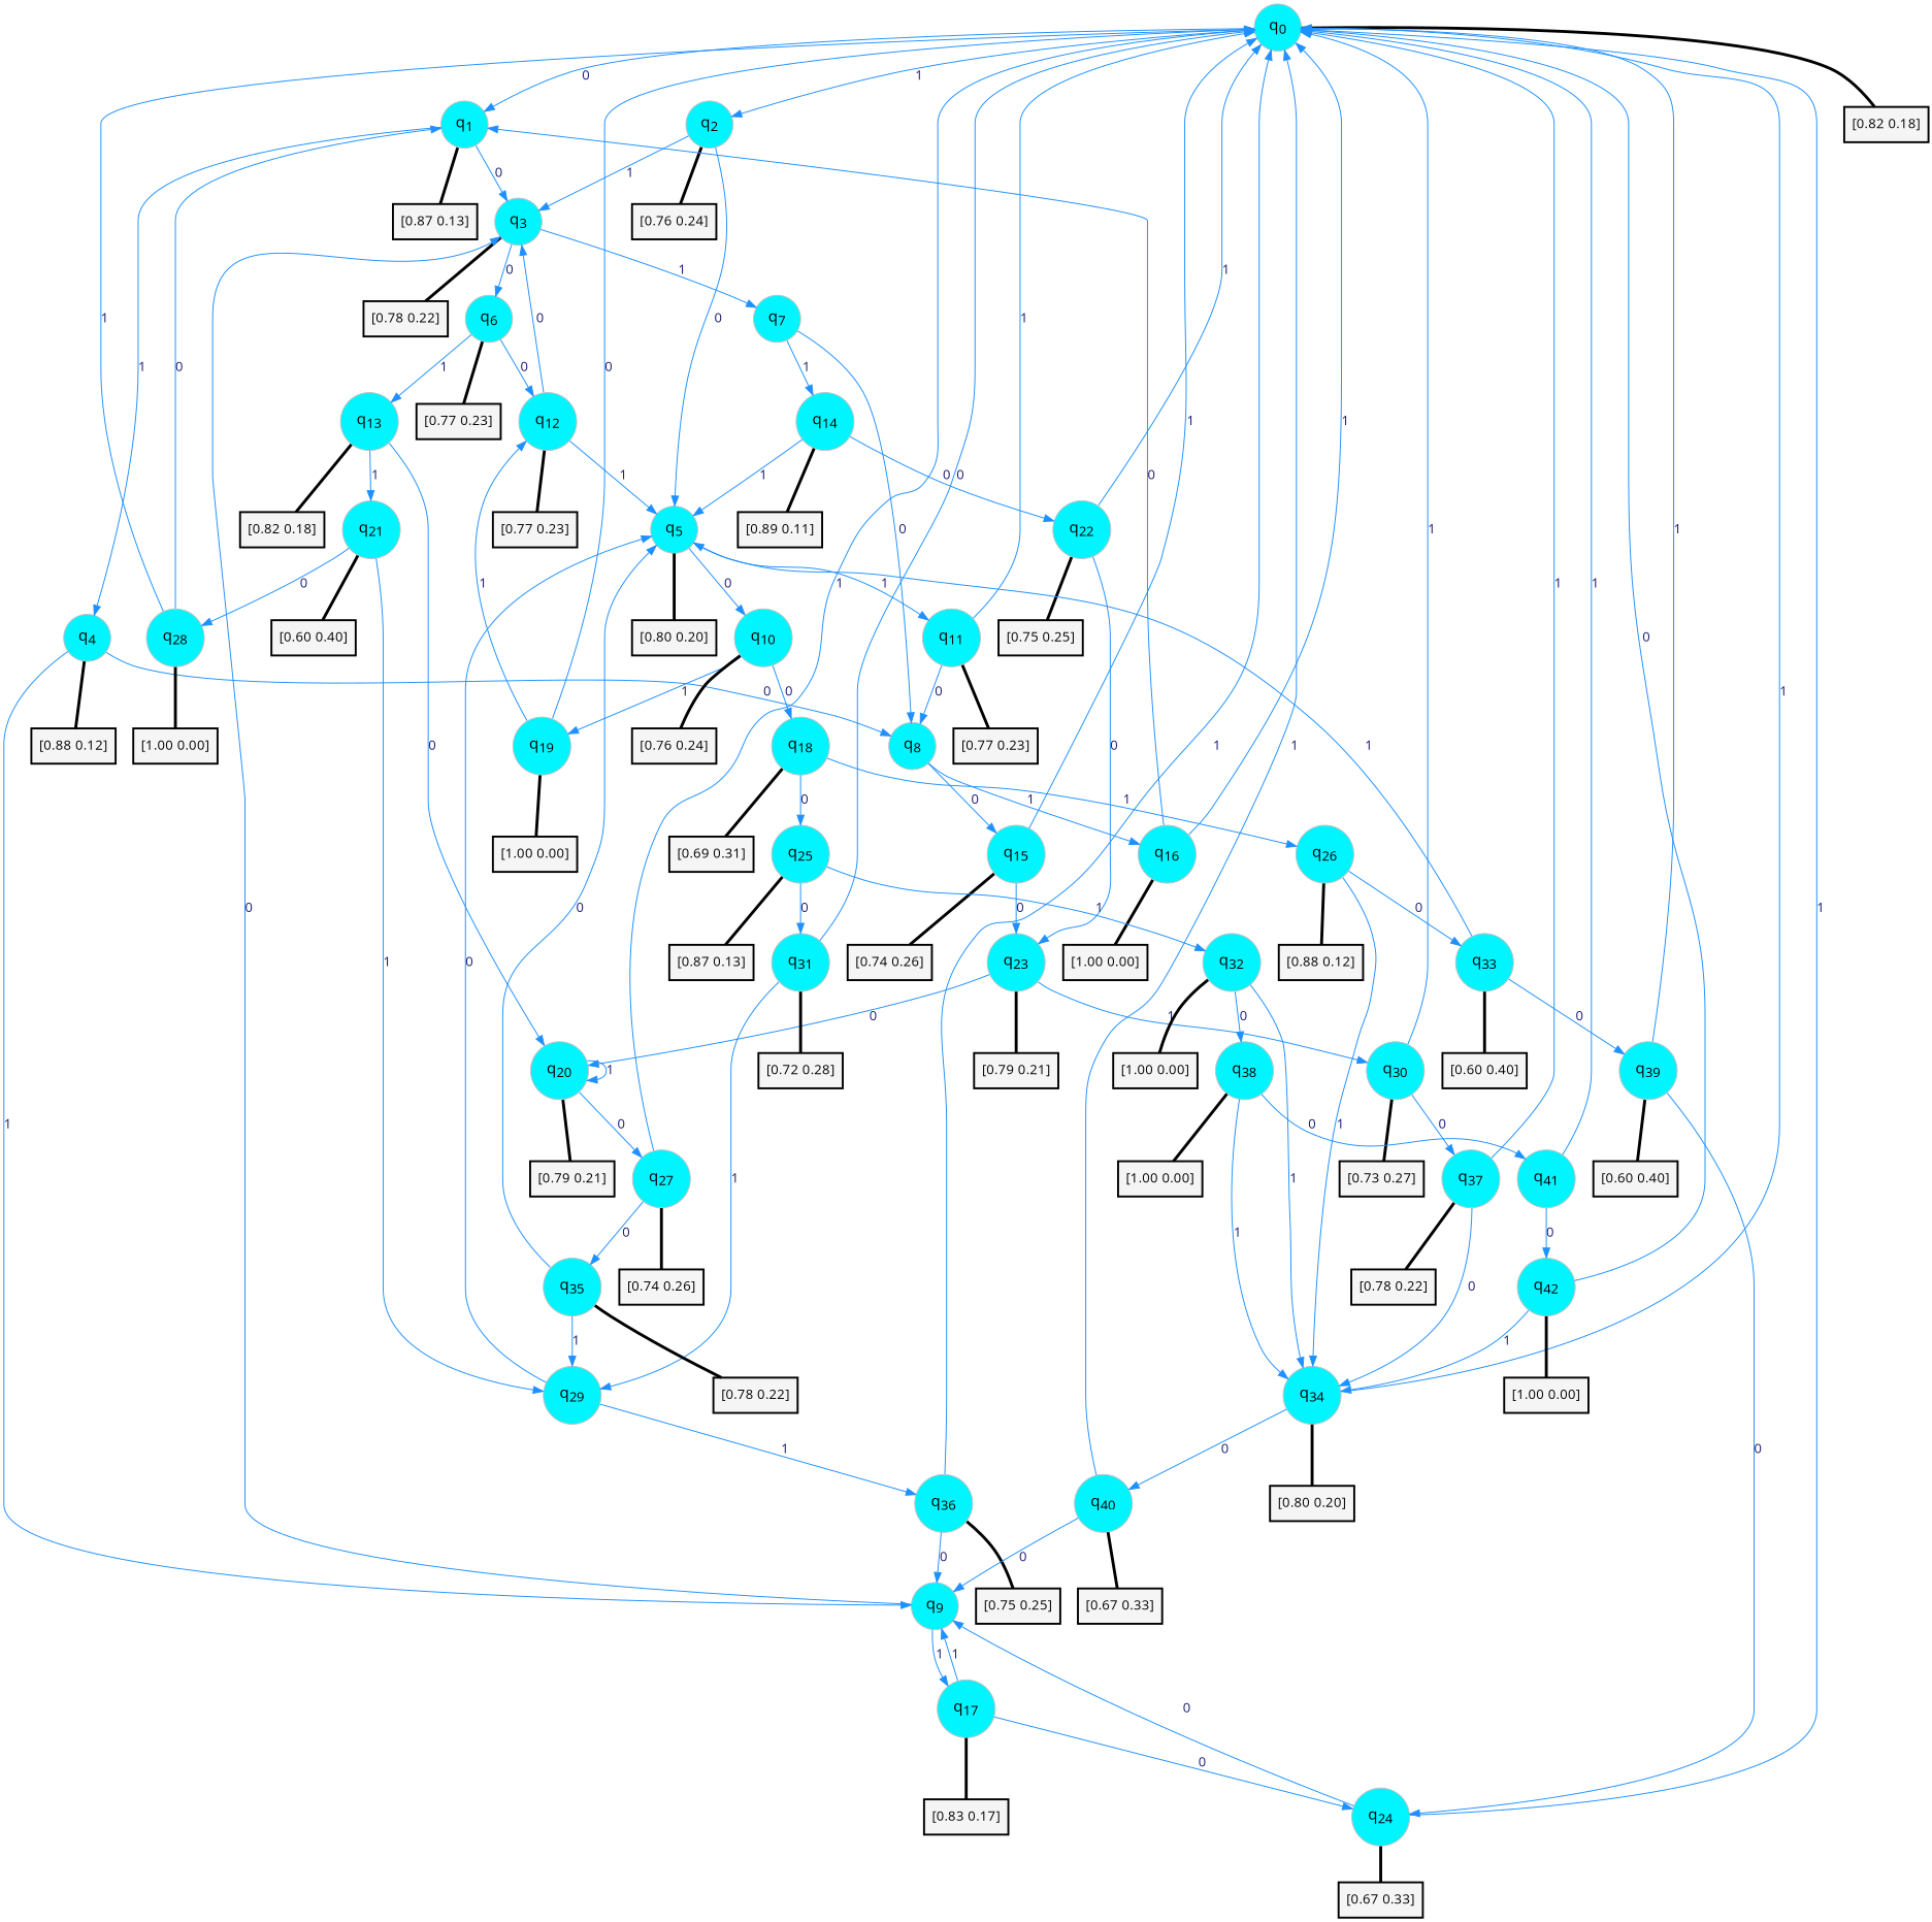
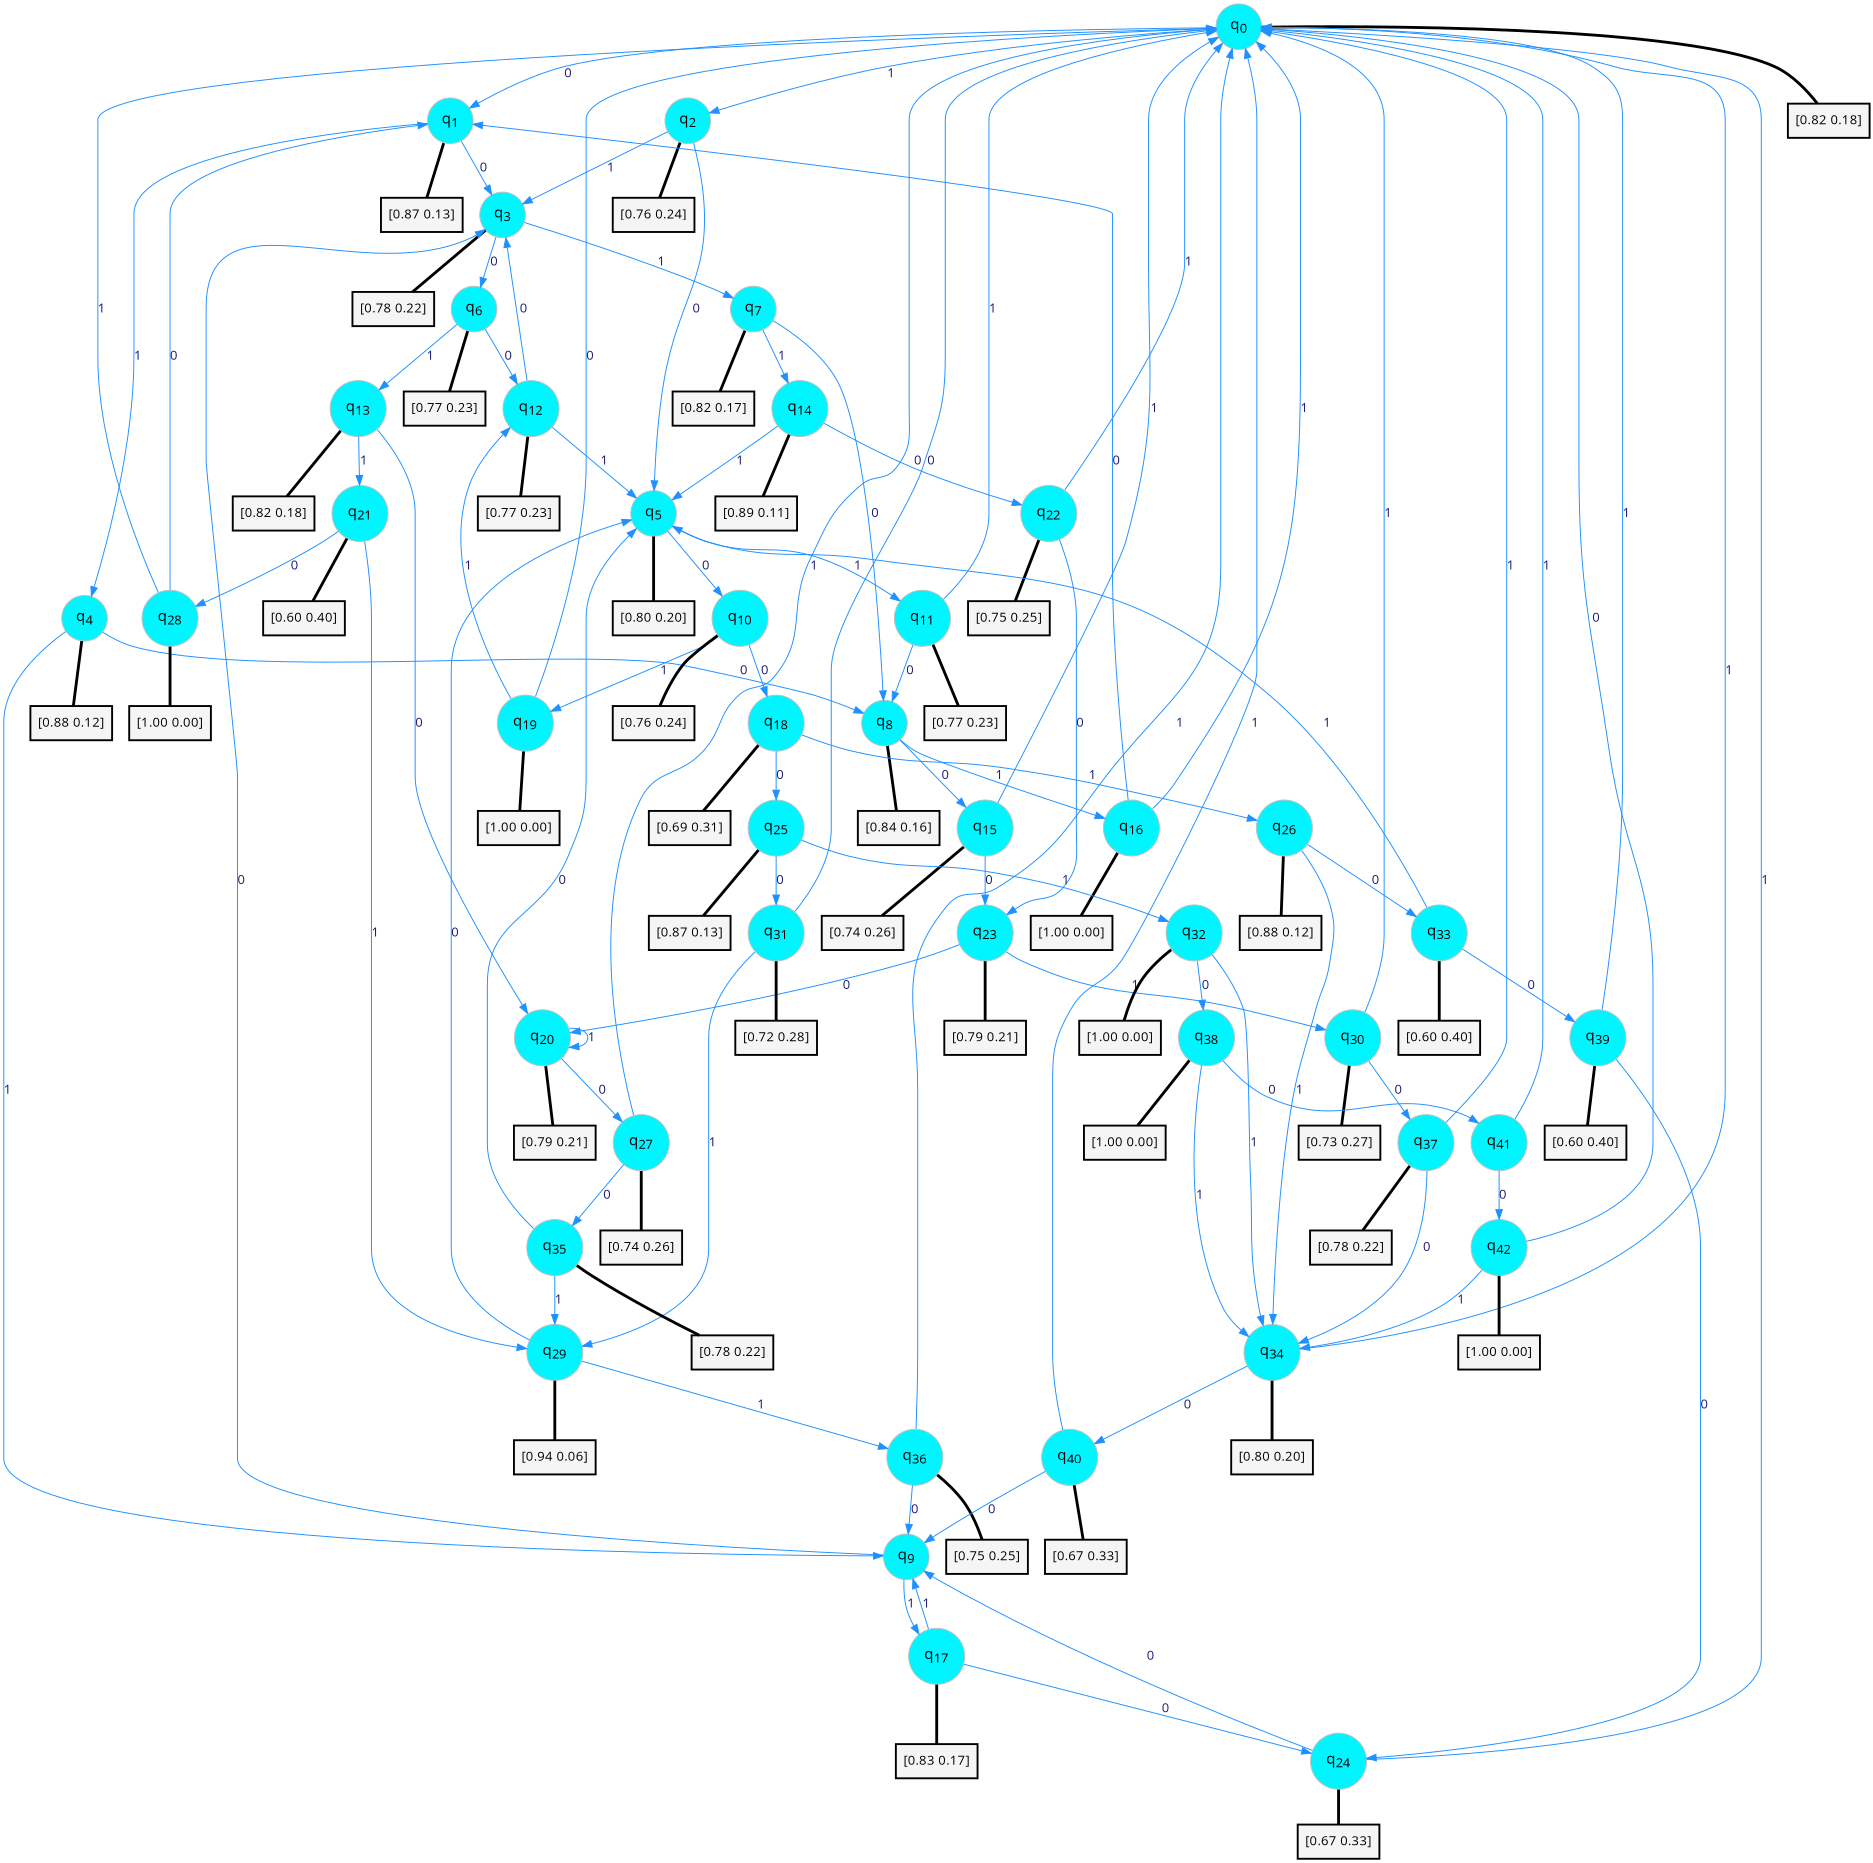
  digraph {
    fontname="Open Sans"
    rankdir=TD
    node [color=gray fillcolor=turquoise1 fontcolor=black fontname="Open Sans" fontsize=16 fontweight=bold shape=circle style=filled]
    edge [arrowsize=1 color=dodgerblue1 fontcolor=midnightblue fontname="Open Sans" fontweight=bold penwidth=1 style=solid weight=20]
    n1 [label=<q<SUB>0</SUB>>]
    n2 [label=<q<SUB>1</SUB>>]
    n3 [label=<q<SUB>2</SUB>>]
    n4 [color=black fillcolor=whitesmoke fontsize=14 label="[0.82 0.18]" penwidth=2 shape=box]
    n5 [label=<q<SUB>3</SUB>>]
    n6 [label=<q<SUB>4</SUB>>]
    n7 [color=black fillcolor=whitesmoke fontsize=14 label="[0.87 0.13]" penwidth=2 shape=box]
    n8 [label=<q<SUB>5</SUB>>]
    n9 [color=black fillcolor=whitesmoke fontsize=14 label="[0.76 0.24]" penwidth=2 shape=box]
    n10 [label=<q<SUB>6</SUB>>]
    n11 [label=<q<SUB>7</SUB>>]
    n12 [color=black fillcolor=whitesmoke fontsize=14 label="[0.78 0.22]" penwidth=2 shape=box]
    n13 [label=<q<SUB>8</SUB>>]
    n14 [label=<q<SUB>9</SUB>>]
    n15 [color=black fillcolor=whitesmoke fontsize=14 label="[0.88 0.12]" penwidth=2 shape=box]
    n16 [label=<q<SUB>10</SUB>>]
    n17 [label=<q<SUB>11</SUB>>]
    n18 [color=black fillcolor=whitesmoke fontsize=14 label="[0.80 0.20]" penwidth=2 shape=box]
    n19 [label=<q<SUB>12</SUB>>]
    n20 [label=<q<SUB>13</SUB>>]
    n21 [color=black fillcolor=whitesmoke fontsize=14 label="[0.77 0.23]" penwidth=2 shape=box]
    n22 [label=<q<SUB>14</SUB>>]
+   n23 [color=black fillcolor=whitesmoke fontsize=14 label="[0.82 0.17]" penwidth=2 shape=box]
    n24 [label=<q<SUB>15</SUB>>]
    n25 [label=<q<SUB>16</SUB>>]
+   n26 [color=black fillcolor=whitesmoke fontsize=14 label="[0.84 0.16]" penwidth=2 shape=box]
    n27 [label=<q<SUB>17</SUB>>]
    n28 [label=<q<SUB>18</SUB>>]
    n29 [label=<q<SUB>19</SUB>>]
    n30 [color=black fillcolor=whitesmoke fontsize=14 label="[0.76 0.24]" penwidth=2 shape=box]
    n31 [color=black fillcolor=whitesmoke fontsize=14 label="[0.77 0.23]" penwidth=2 shape=box]
    n32 [color=black fillcolor=whitesmoke fontsize=14 label="[0.77 0.23]" penwidth=2 shape=box]
    n33 [label=<q<SUB>20</SUB>>]
    n34 [label=<q<SUB>21</SUB>>]
    n35 [color=black fillcolor=whitesmoke fontsize=14 label="[0.82 0.18]" penwidth=2 shape=box]
    n36 [label=<q<SUB>22</SUB>>]
    n37 [color=black fillcolor=whitesmoke fontsize=14 label="[0.89 0.11]" penwidth=2 shape=box]
    n38 [label=<q<SUB>23</SUB>>]
    n39 [color=black fillcolor=whitesmoke fontsize=14 label="[0.74 0.26]" penwidth=2 shape=box]
    n40 [color=black fillcolor=whitesmoke fontsize=14 label="[1.00 0.00]" penwidth=2 shape=box]
    n41 [label=<q<SUB>24</SUB>>]
    n42 [color=black fillcolor=whitesmoke fontsize=14 label="[0.83 0.17]" penwidth=2 shape=box]
    n43 [label=<q<SUB>25</SUB>>]
    n44 [label=<q<SUB>26</SUB>>]
    n45 [color=black fillcolor=whitesmoke fontsize=14 label="[0.69 0.31]" penwidth=2 shape=box]
    n46 [color=black fillcolor=whitesmoke fontsize=14 label="[1.00 0.00]" penwidth=2 shape=box]
    n47 [label=<q<SUB>27</SUB>>]
    n48 [color=black fillcolor=whitesmoke fontsize=14 label="[0.79 0.21]" penwidth=2 shape=box]
    n49 [label=<q<SUB>28</SUB>>]
    n50 [label=<q<SUB>29</SUB>>]
    n51 [color=black fillcolor=whitesmoke fontsize=14 label="[0.60 0.40]" penwidth=2 shape=box]
    n52 [color=black fillcolor=whitesmoke fontsize=14 label="[0.75 0.25]" penwidth=2 shape=box]
    n53 [label=<q<SUB>30</SUB>>]
    n54 [color=black fillcolor=whitesmoke fontsize=14 label="[0.79 0.21]" penwidth=2 shape=box]
    n55 [color=black fillcolor=whitesmoke fontsize=14 label="[0.67 0.33]" penwidth=2 shape=box]
    n56 [label=<q<SUB>31</SUB>>]
    n57 [label=<q<SUB>32</SUB>>]
    n58 [color=black fillcolor=whitesmoke fontsize=14 label="[0.87 0.13]" penwidth=2 shape=box]
    n59 [label=<q<SUB>33</SUB>>]
    n60 [label=<q<SUB>34</SUB>>]
    n61 [color=black fillcolor=whitesmoke fontsize=14 label="[0.88 0.12]" penwidth=2 shape=box]
    n62 [label=<q<SUB>35</SUB>>]
    n63 [color=black fillcolor=whitesmoke fontsize=14 label="[0.74 0.26]" penwidth=2 shape=box]
    n64 [color=black fillcolor=whitesmoke fontsize=14 label="[1.00 0.00]" penwidth=2 shape=box]
    n65 [label=<q<SUB>36</SUB>>]
+   n66 [color=black fillcolor=whitesmoke fontsize=14 label="[0.94 0.06]" penwidth=2 shape=box]
    n67 [label=<q<SUB>37</SUB>>]
    n68 [color=black fillcolor=whitesmoke fontsize=14 label="[0.73 0.27]" penwidth=2 shape=box]
    n69 [color=black fillcolor=whitesmoke fontsize=14 label="[0.72 0.28]" penwidth=2 shape=box]
    n70 [label=<q<SUB>38</SUB>>]
    n71 [color=black fillcolor=whitesmoke fontsize=14 label="[1.00 0.00]" penwidth=2 shape=box]
    n72 [label=<q<SUB>39</SUB>>]
    n73 [color=black fillcolor=whitesmoke fontsize=14 label="[0.60 0.40]" penwidth=2 shape=box]
    n74 [label=<q<SUB>40</SUB>>]
    n75 [color=black fillcolor=whitesmoke fontsize=14 label="[0.80 0.20]" penwidth=2 shape=box]
    n76 [color=black fillcolor=whitesmoke fontsize=14 label="[0.78 0.22]" penwidth=2 shape=box]
    n77 [color=black fillcolor=whitesmoke fontsize=14 label="[0.75 0.25]" penwidth=2 shape=box]
    n78 [color=black fillcolor=whitesmoke fontsize=14 label="[0.78 0.22]" penwidth=2 shape=box]
    n79 [label=<q<SUB>41</SUB>>]
    n80 [color=black fillcolor=whitesmoke fontsize=14 label="[1.00 0.00]" penwidth=2 shape=box]
    n81 [color=black fillcolor=whitesmoke fontsize=14 label="[0.60 0.40]" penwidth=2 shape=box]
    n82 [color=black fillcolor=whitesmoke fontsize=14 label="[0.67 0.33]" penwidth=2 shape=box]
    n83 [label=<q<SUB>42</SUB>>]
    n84 [color=black fillcolor=whitesmoke fontsize=14 label="[1.00 0.00]" penwidth=2 shape=box]
    n1 -> n2 [label=0]
    n1 -> n3 [label=1]
    n1 -> n4 [arrowhead=none color=black penwidth=3]
    n2 -> n5 [label=0]
    n2 -> n6 [label=1]
    n2 -> n7 [arrowhead=none color=black penwidth=3]
    n3 -> n5 [label=1]
    n3 -> n8 [label=0]
    n3 -> n9 [arrowhead=none color=black penwidth=3]
    n5 -> n10 [label=0]
    n5 -> n11 [label=1]
    n5 -> n12 [arrowhead=none color=black penwidth=3]
    n6 -> n13 [label=0]
    n6 -> n14 [label=1]
    n6 -> n15 [arrowhead=none color=black penwidth=3]
    n8 -> n16 [label=0]
    n8 -> n17 [label=1]
    n8 -> n18 [arrowhead=none color=black penwidth=3]
    n10 -> n19 [label=0]
    n10 -> n20 [label=1]
    n10 -> n21 [arrowhead=none color=black penwidth=3]
    n11 -> n13 [label=0]
    n11 -> n22 [label=1]
+   n11 -> n23 [arrowhead=none color=black penwidth=3]
    n13 -> n24 [label=0]
    n13 -> n25 [label=1]
+   n13 -> n26 [arrowhead=none color=black penwidth=3]
    n14 -> n5 [label=0]
    n14 -> n27 [label=1]
    n16 -> n28 [label=0]
    n16 -> n29 [label=1]
    n16 -> n30 [arrowhead=none color=black penwidth=3]
    n17 -> n1 [label=1]
    n17 -> n13 [label=0]
    n17 -> n31 [arrowhead=none color=black penwidth=3]
    n19 -> n5 [label=0]
    n19 -> n8 [label=1]
    n19 -> n32 [arrowhead=none color=black penwidth=3]
    n20 -> n33 [label=0]
    n20 -> n34 [label=1]
    n20 -> n35 [arrowhead=none color=black penwidth=3]
    n22 -> n8 [label=1]
    n22 -> n36 [label=0]
    n22 -> n37 [arrowhead=none color=black penwidth=3]
    n24 -> n1 [label=1]
    n24 -> n38 [label=0]
    n24 -> n39 [arrowhead=none color=black penwidth=3]
    n25 -> n1 [label=1]
    n25 -> n2 [label=0]
    n25 -> n40 [arrowhead=none color=black penwidth=3]
    n27 -> n14 [label=1]
    n27 -> n41 [label=0]
    n27 -> n42 [arrowhead=none color=black penwidth=3]
    n28 -> n43 [label=0]
    n28 -> n44 [label=1]
    n28 -> n45 [arrowhead=none color=black penwidth=3]
    n29 -> n1 [label=0]
    n29 -> n19 [label=1]
    n29 -> n46 [arrowhead=none color=black penwidth=3]
    n33 -> n33 [label=1]
    n33 -> n47 [label=0]
    n33 -> n48 [arrowhead=none color=black penwidth=3]
    n34 -> n49 [label=0]
    n34 -> n50 [label=1]
    n34 -> n51 [arrowhead=none color=black penwidth=3]
    n36 -> n1 [label=1]
    n36 -> n38 [label=0]
    n36 -> n52 [arrowhead=none color=black penwidth=3]
    n38 -> n33 [label=0]
    n38 -> n53 [label=1]
    n38 -> n54 [arrowhead=none color=black penwidth=3]
    n41 -> n1 [label=1]
    n41 -> n14 [label=0]
    n41 -> n55 [arrowhead=none color=black penwidth=3]
    n43 -> n56 [label=0]
    n43 -> n57 [label=1]
    n43 -> n58 [arrowhead=none color=black penwidth=3]
    n44 -> n59 [label=0]
    n44 -> n60 [label=1]
    n44 -> n61 [arrowhead=none color=black penwidth=3]
    n47 -> n1 [label=1]
    n47 -> n62 [label=0]
    n47 -> n63 [arrowhead=none color=black penwidth=3]
    n49 -> n1 [label=1]
    n49 -> n2 [label=0]
    n49 -> n64 [arrowhead=none color=black penwidth=3]
    n50 -> n8 [label=0]
    n50 -> n65 [label=1]
+   n50 -> n66 [arrowhead=none color=black penwidth=3]
    n53 -> n1 [label=1]
    n53 -> n67 [label=0]
    n53 -> n68 [arrowhead=none color=black penwidth=3]
    n56 -> n1 [label=0]
    n56 -> n50 [label=1]
    n56 -> n69 [arrowhead=none color=black penwidth=3]
    n57 -> n60 [label=1]
    n57 -> n70 [label=0]
    n57 -> n71 [arrowhead=none color=black penwidth=3]
    n59 -> n8 [label=1]
    n59 -> n72 [label=0]
    n59 -> n73 [arrowhead=none color=black penwidth=3]
    n60 -> n1 [label=1]
    n60 -> n74 [label=0]
    n60 -> n75 [arrowhead=none color=black penwidth=3]
    n62 -> n8 [label=0]
    n62 -> n50 [label=1]
    n62 -> n76 [arrowhead=none color=black penwidth=3]
    n65 -> n1 [label=1]
    n65 -> n14 [label=0]
    n65 -> n77 [arrowhead=none color=black penwidth=3]
    n67 -> n1 [label=1]
    n67 -> n60 [label=0]
    n67 -> n78 [arrowhead=none color=black penwidth=3]
    n70 -> n60 [label=1]
    n70 -> n79 [label=0]
    n70 -> n80 [arrowhead=none color=black penwidth=3]
    n72 -> n1 [label=1]
    n72 -> n41 [label=0]
    n72 -> n81 [arrowhead=none color=black penwidth=3]
    n74 -> n1 [label=1]
    n74 -> n14 [label=0]
    n74 -> n82 [arrowhead=none color=black penwidth=3]
    n79 -> n1 [label=1]
    n79 -> n83 [label=0]
    n83 -> n1 [label=0]
    n83 -> n60 [label=1]
    n83 -> n84 [arrowhead=none color=black penwidth=3]
  }
